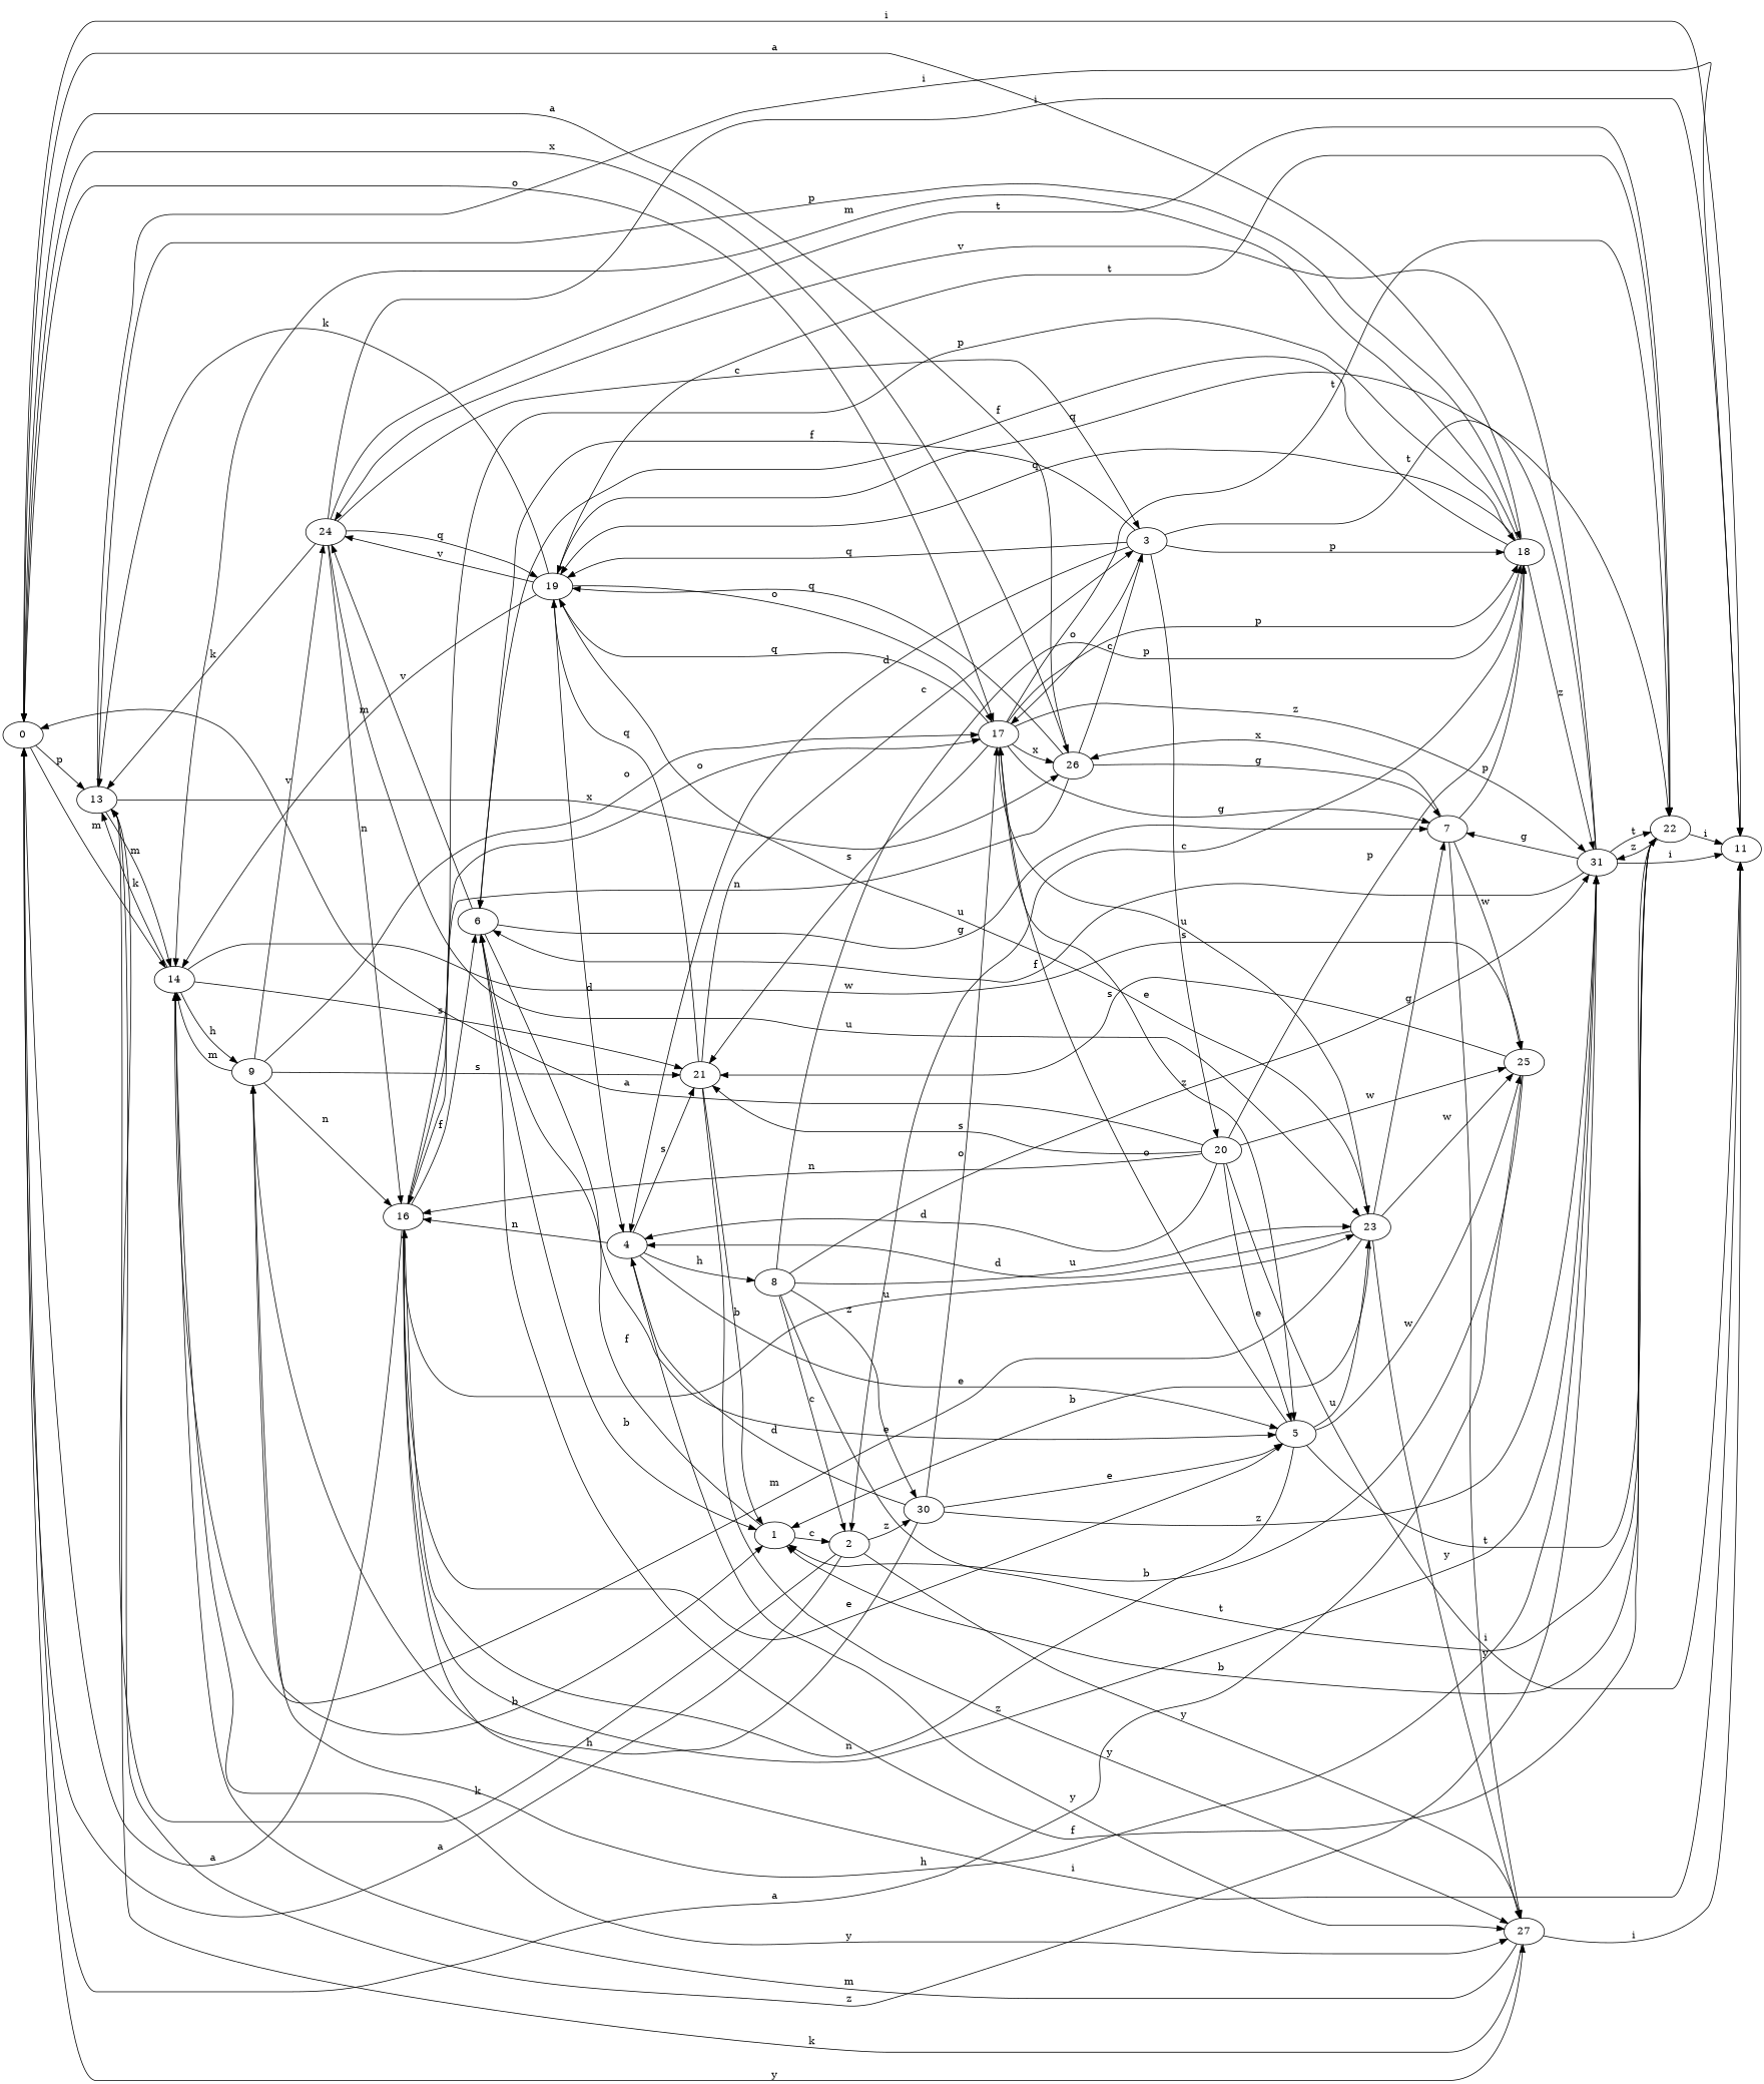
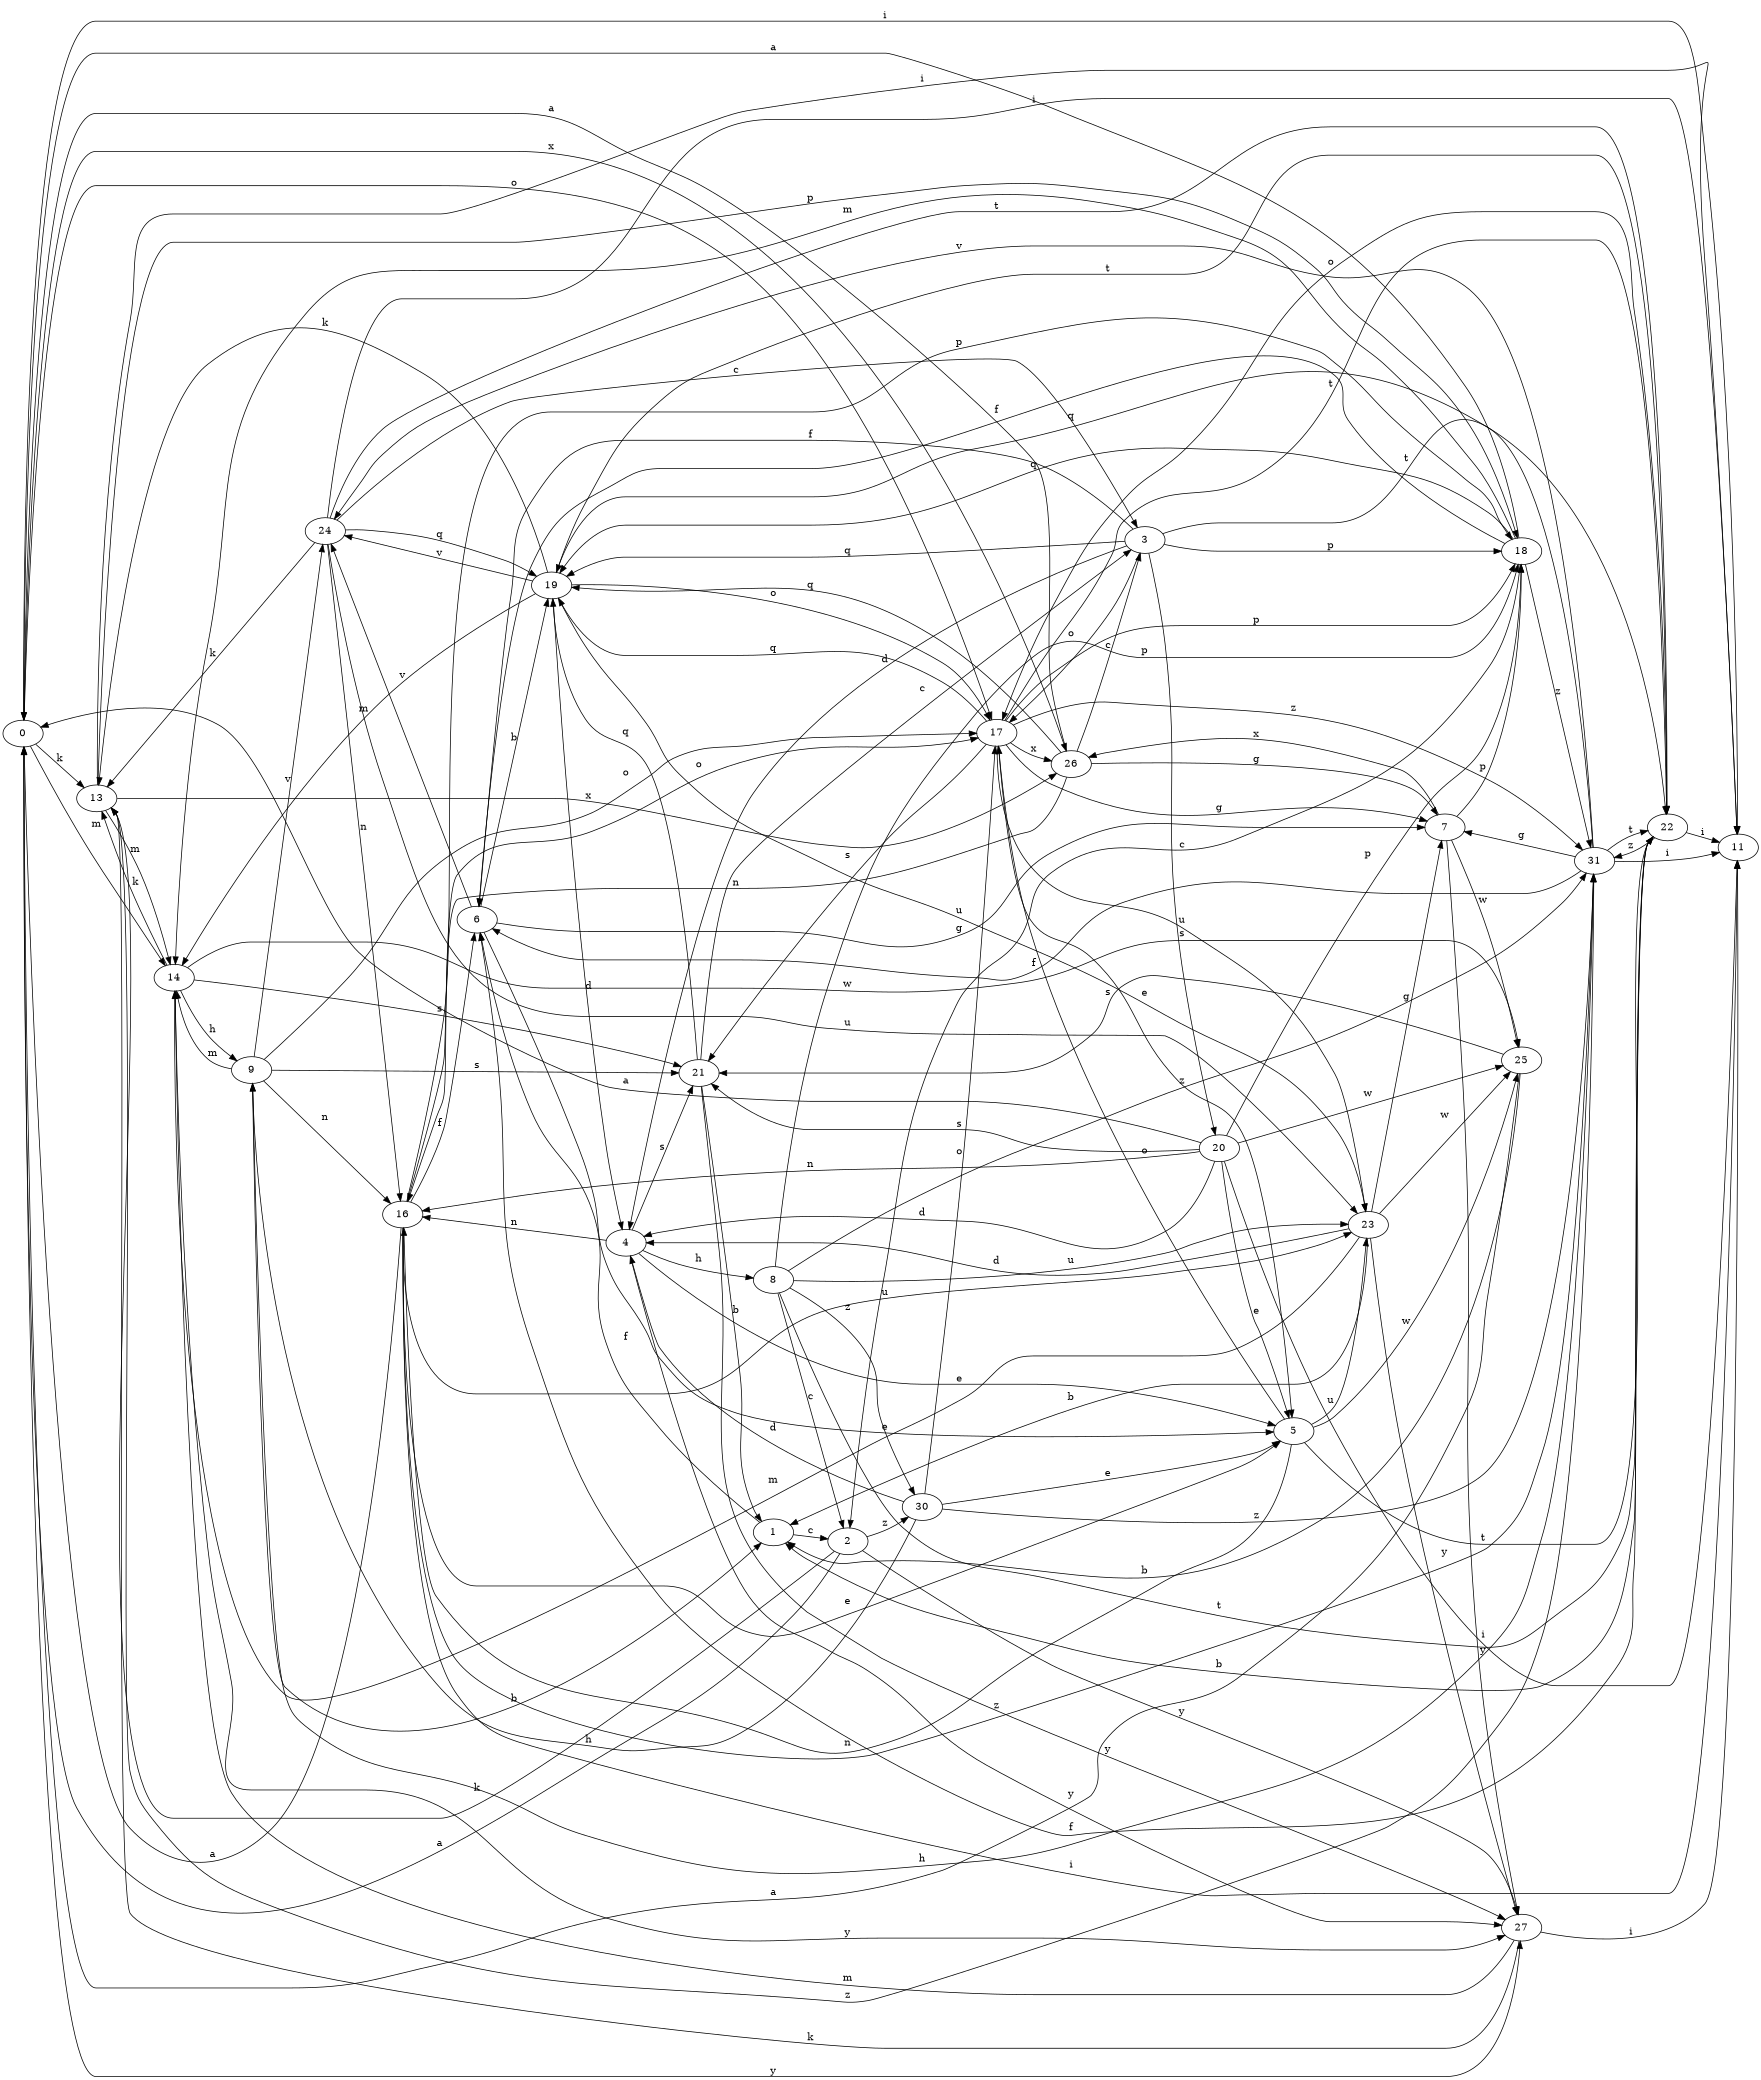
  strict digraph {
    rankdir=LR
    0
    11
    13
    14
    17
    26
    27
    18
    31
    21
    25
    9
    19
    22
    5
    23
    7
    3
    16
    1
    2
    6
    30
    24
    4
    20
    8
    0 -> 11 [label=i]
-   0 -> 13 [label=p]
+   0 -> 13 [label=k]
    0 -> 14 [label=m]
    0 -> 17 [label=o]
    0 -> 26 [label=x]
    0 -> 27 [label=y]
    13 -> 11 [label=i]
    13 -> 14 [label=m]
    13 -> 26 [label=x]
    13 -> 18 [label=p]
    13 -> 31 [label=z]
    14 -> 13 [label=k]
    14 -> 27 [label=y]
    14 -> 21 [label=s]
    14 -> 25 [label=w]
    14 -> 9 [label=h]
    17 -> 26 [label=x]
    17 -> 18 [label=p]
    17 -> 31 [label=z]
    17 -> 21 [label=s]
    17 -> 19 [label=q]
    17 -> 22 [label=t]
    17 -> 5 [label=e]
    17 -> 23 [label=u]
    17 -> 7 [label=g]
    26 -> 0 [label=a]
    26 -> 19 [label=q]
    26 -> 7 [label=g]
    26 -> 3 [label=c]
    26 -> 16 [label=n]
    27 -> 11 [label=i]
    27 -> 13 [label=k]
    27 -> 14 [label=m]
    18 -> 0 [label=a]
    18 -> 14 [label=m]
    18 -> 31 [label=z]
    18 -> 19 [label=q]
    18 -> 2 [label=c]
    18 -> 6 [label=f]
    31 -> 11 [label=i]
    31 -> 9 [label=h]
    31 -> 19 [label=q]
    31 -> 22 [label=t]
    31 -> 7 [label=g]
    31 -> 6 [label=f]
    31 -> 24 [label=v]
    21 -> 27 [label=y]
    21 -> 19 [label=q]
    21 -> 3 [label=c]
    21 -> 1 [label=b]
    25 -> 0 [label=a]
    25 -> 21 [label=s]
    25 -> 1 [label=b]
    9 -> 14 [label=m]
    9 -> 17 [label=o]
    9 -> 21 [label=s]
    9 -> 16 [label=n]
    9 -> 1 [label=b]
    9 -> 24 [label=v]
    19 -> 13 [label=k]
    19 -> 14 [label=m]
    19 -> 17 [label=o]
    19 -> 22 [label=t]
    19 -> 23 [label=u]
    19 -> 24 [label=v]
    19 -> 4 [label=d]
    22 -> 11 [label=i]
+   22 -> 17 [label=o]
    22 -> 31 [label=z]
    22 -> 1 [label=b]
    22 -> 6 [label=f]
    5 -> 17 [label=o]
    5 -> 25 [label=w]
    5 -> 22 [label=t]
    5 -> 23 [label=u]
    5 -> 16 [label=n]
    23 -> 14 [label=m]
    23 -> 27 [label=y]
    23 -> 25 [label=w]
    23 -> 7 [label=g]
    23 -> 1 [label=b]
    23 -> 4 [label=d]
    7 -> 26 [label=x]
    7 -> 27 [label=y]
    7 -> 18 [label=p]
    7 -> 25 [label=w]
    3 -> 17 [label=o]
    3 -> 18 [label=p]
    3 -> 19 [label=q]
    3 -> 22 [label=t]
    3 -> 6 [label=f]
    3 -> 4 [label=d]
    3 -> 20 [label=s]
    16 -> 0 [label=a]
    16 -> 11 [label=i]
    16 -> 17 [label=o]
    16 -> 18 [label=p]
    16 -> 31 [label=z]
    16 -> 5 [label=e]
    16 -> 23 [label=u]
    16 -> 6 [label=f]
    1 -> 2 [label=c]
    1 -> 6 [label=f]
    2 -> 0 [label=a]
    2 -> 13 [label=k]
    2 -> 27 [label=y]
    2 -> 30 [label=z]
    6 -> 5 [label=e]
    6 -> 7 [label=g]
-   6 -> 1 [label=b]
+   6 -> 19 [label=b]
    6 -> 24 [label=v]
    30 -> 17 [label=o]
    30 -> 31 [label=z]
    30 -> 9 [label=h]
    30 -> 5 [label=e]
    30 -> 4 [label=d]
    24 -> 11 [label=i]
    24 -> 13 [label=k]
    24 -> 19 [label=q]
    24 -> 22 [label=t]
    24 -> 23 [label=u]
    24 -> 3 [label=c]
    24 -> 16 [label=n]
    4 -> 27 [label=y]
    4 -> 21 [label=s]
    4 -> 5 [label=e]
    4 -> 16 [label=n]
    4 -> 8 [label=h]
    20 -> 0 [label=a]
    20 -> 11 [label=i]
    20 -> 18 [label=p]
    20 -> 21 [label=s]
    20 -> 25 [label=w]
    20 -> 5 [label=e]
    20 -> 16 [label=n]
    20 -> 4 [label=d]
    8 -> 18 [label=p]
    8 -> 31 [label=z]
    8 -> 22 [label=t]
    8 -> 23 [label=u]
    8 -> 2 [label=c]
    8 -> 30 [label=z]
  }
